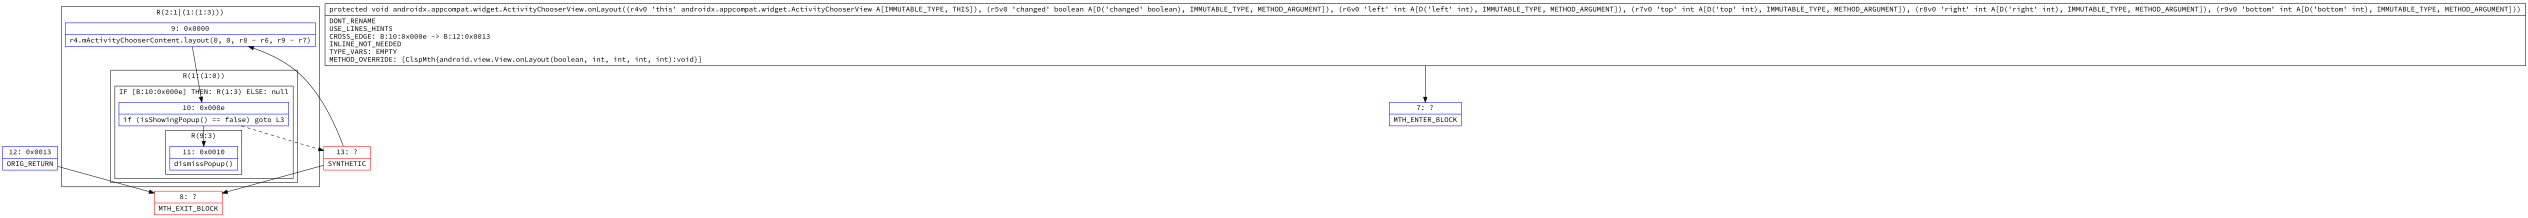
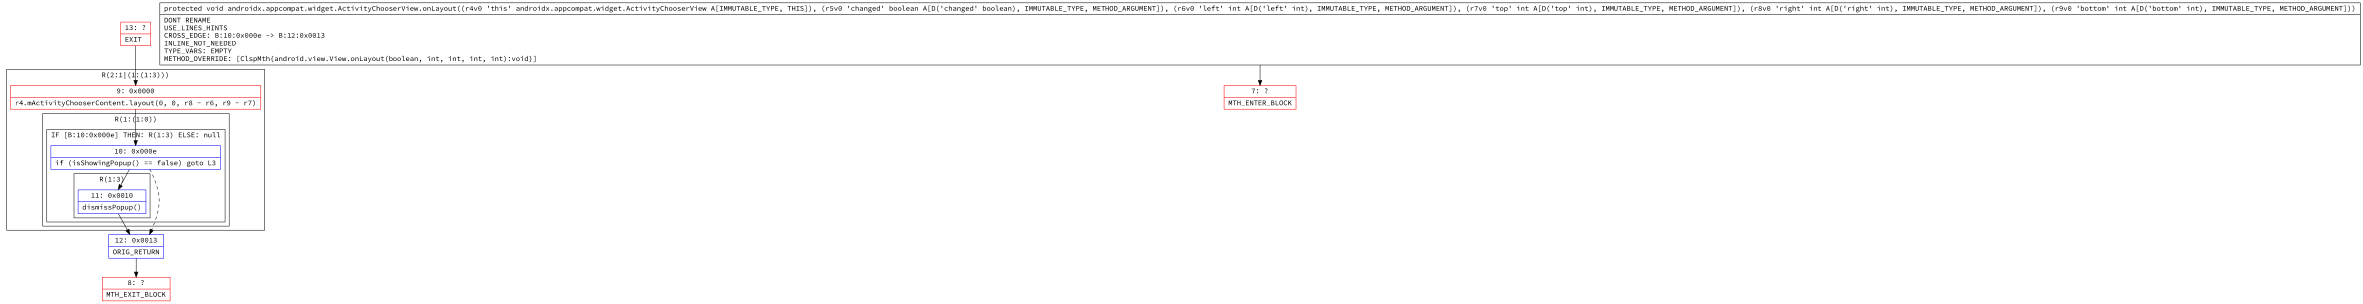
  digraph {
    fontname="Source Code Pro"
    node [color=blue fontname="Source Code Pro" shape=record]
    edge [fontname="Source Code Pro"]
    n1 [label="{11\:\ 0x0010|dismissPopup()\l}"]
    n2 [label="{10\:\ 0x000e|if (isShowingPopup() == false) goto L3\l}"]
-   n3 [label="{9\:\ 0x0000|r4.mActivityChooserContent.layout(0, 0, r8 \- r6, r9 \- r7)\l}"]
+   n3 [color=red label="{9\:\ 0x0000|r4.mActivityChooserContent.layout(0, 0, r8 \- r6, r9 \- r7)\l}"]
    n4 [label="{12\:\ 0x0013|ORIG_RETURN\l}"]
-   n5 [color=red label="{13\:\ ?|SYNTHETIC\l}"]
+   n5 [color=red label="{13\:\ ?|EXIT\l}"]
    n6 [color=red label="{8\:\ ?|MTH_EXIT_BLOCK\l}"]
-   n7 [label="{7\:\ ?|MTH_ENTER_BLOCK\l}"]
+   n7 [color=red label="{7\:\ ?|MTH_ENTER_BLOCK\l}"]
    n8 [label="{protected void androidx.appcompat.widget.ActivityChooserView.onLayout((r4v0 'this' androidx.appcompat.widget.ActivityChooserView A[IMMUTABLE_TYPE, THIS]), (r5v0 'changed' boolean A[D('changed' boolean), IMMUTABLE_TYPE, METHOD_ARGUMENT]), (r6v0 'left' int A[D('left' int), IMMUTABLE_TYPE, METHOD_ARGUMENT]), (r7v0 'top' int A[D('top' int), IMMUTABLE_TYPE, METHOD_ARGUMENT]), (r8v0 'right' int A[D('right' int), IMMUTABLE_TYPE, METHOD_ARGUMENT]), (r9v0 'bottom' int A[D('bottom' int), IMMUTABLE_TYPE, METHOD_ARGUMENT]))  | DONT_RENAME\lUSE_LINES_HINTS\lCROSS_EDGE: B:10:0x000e \-\> B:12:0x0013\lINLINE_NOT_NEEDED\lTYPE_VARS: EMPTY\lMETHOD_OVERRIDE: [ClspMth\{android.view.View.onLayout(boolean, int, int, int, int):void\}]\l}" color=""]
    subgraph cluster_1 {
      label="R(2:1|(1:(1:3)))"
      n3
      subgraph cluster_2 {
        label="R(1:(1:0))"
        subgraph cluster_3 {
          label="IF [B:10:0x000e] THEN: R(1:3) ELSE: null"
          n2
          subgraph cluster_4 {
-           label="R(9:3)"
+           label="R(1:3)"
            n1
          }
        }
      }
    }
+   n1 -> n4
    n2 -> n1
-   n2 -> n5 [style=dashed]
+   n2 -> n4 [style=dashed]
    n3 -> n2
    n4 -> n6
    n5 -> n3
-   n5 -> n6
    n8 -> n7
  }
